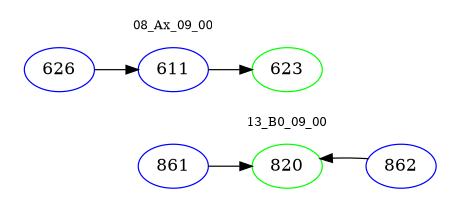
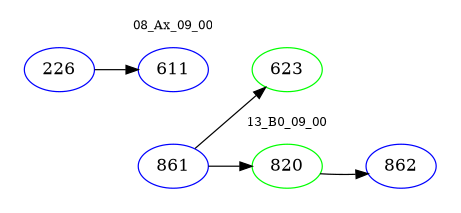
  digraph {
    rankdir=LR
    node [color=blue]
    edge [color=black]
-   n1 [label=626]
+   n1 [label=226]
    n2 [label=611]
    n3 [color=green label=623]
    n4 [label=861]
    n5 [color=green label=820]
    n6 [label=862]
    subgraph cluster_1 {
      color=white
      fontsize=10
      label="08_Ax_09_00"
      n1
      n2
      n3
    }
    subgraph cluster_2 {
      color=white
      fontsize=10
      label="13_B0_09_00"
      n4
      n5
      n6
    }
    n1 -> n2
-   n2 -> n3
+   n4 -> n3
    n4 -> n5
-   n6 -> n5
+   n5 -> n6
  }
